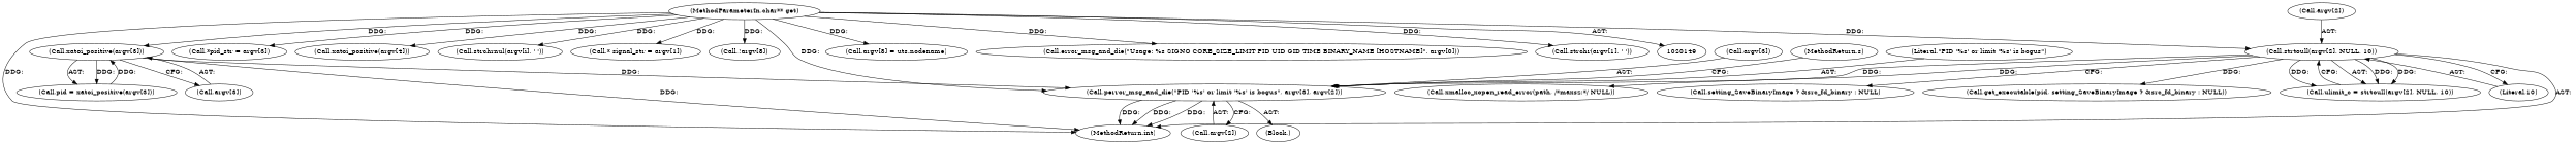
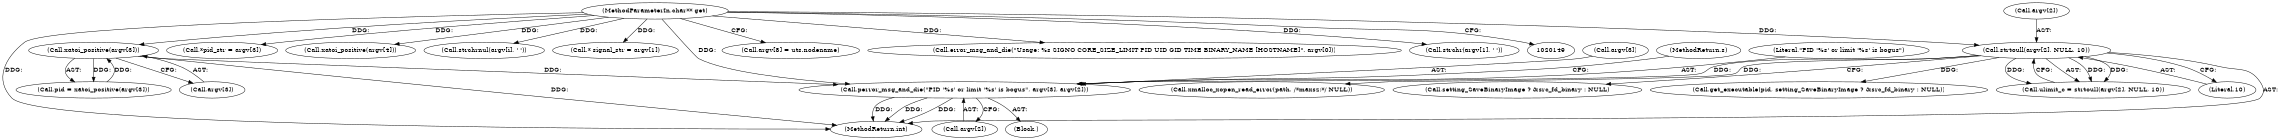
  digraph {
    n1 [label="(Call,perror_msg_and_die(\"PID '%s' or limit '%s' is bogus\", argv[3], argv[2]))"]
    n2 [label="(Call,argv[2])"]
    n3 [label="(Block,)"]
    n4 [label="(MethodReturn,int)"]
    n5 [label="(Call,xatoi_positive(argv[3]))"]
    n6 [label="(Call,pid = xatoi_positive(argv[3]))"]
    n7 [label="(Call,argv[3])"]
    n8 [label="(MethodParameterIn,char** get)"]
    n9 [label="(Call,strtoull(argv[2], NULL, 10))"]
    n10 [label="(Call,*pid_str = argv[3])"]
    n11 [label="(Call,xatoi_positive(argv[4]))"]
    n12 [label="(Call,strchrnul(argv[i], ' '))"]
    n13 [label="(Call,* signal_str = argv[1])"]
-   n14 [label="(Call,!argv[8])"]
    n15 [label="(Call,argv[8] = uts.nodename)"]
    n16 [label="(Call,error_msg_and_die(\"Usage: %s SIGNO CORE_SIZE_LIMIT PID UID GID TIME BINARY_NAME [HOSTNAME]\", argv[0]))"]
    n17 [label="(Call,strchr(argv[1], ' '))"]
    n18 [label=1020149]
    n19 [label="(Call,setting_SaveBinaryImage ? &src_fd_binary : NULL)"]
    n20 [label="(Call,get_executable(pid, setting_SaveBinaryImage ? &src_fd_binary : NULL))"]
    n21 [label="(Call,ulimit_c = strtoull(argv[2], NULL, 10))"]
    n22 [label="(Literal,10)"]
    n23 [label="(Call,xmalloc_xopen_read_error(path, /*maxsz:*/ NULL))"]
    n24 [label="(Call,argv[2])"]
    n25 [label="(Call,argv[3])"]
    n26 [label="(MethodReturn,s)"]
    n27 [label="(Literal,\"PID '%s' or limit '%s' is bogus\")"]
    n1 -> n2 [label="CFG: "]
    n1 -> n3 [label="AST: "]
    n1 -> n4 [label="DDG: "]
    n1 -> n4 [label="DDG: "]
    n1 -> n4 [label="DDG: "]
    n2 -> n1 [label="AST: "]
    n5 -> n1 [label="DDG: "]
    n5 -> n4 [label="DDG: "]
    n5 -> n6 [label="AST: "]
    n5 -> n6 [label="DDG: "]
    n5 -> n7 [label="CFG: "]
    n6 -> n5 [label="DDG: "]
    n7 -> n5 [label="AST: "]
    n8 -> n1 [label="DDG: "]
    n8 -> n4 [label="DDG: "]
    n8 -> n5 [label="DDG: "]
    n8 -> n9 [label="DDG: "]
    n8 -> n10 [label="DDG: "]
    n8 -> n11 [label="DDG: "]
    n8 -> n12 [label="DDG: "]
    n8 -> n13 [label="DDG: "]
-   n8 -> n14 [label="DDG: "]
-   n8 -> n15 [label="DDG: "]
+   n8 -> n15 [label="CFG: "]
    n8 -> n16 [label="DDG: "]
    n8 -> n17 [label="DDG: "]
-   n8 -> n18 [label="AST: "]
+   n8 -> n18 [label="CFG: "]
    n9 -> n1 [label="DDG: "]
    n9 -> n4 [label="AST: "]
    n9 -> n19 [label="CFG: "]
    n9 -> n20 [label="DDG: "]
    n9 -> n21 [label="AST: "]
    n9 -> n21 [label="DDG: "]
    n9 -> n21 [label="DDG: "]
    n9 -> n21 [label="DDG: "]
    n9 -> n22 [label="CFG: "]
    n9 -> n23 [label="DDG: "]
    n21 -> n9 [label="CFG: "]
    n22 -> n9 [label="AST: "]
    n24 -> n9 [label="AST: "]
    n25 -> n1 [label="AST: "]
    n26 -> n1 [label="CFG: "]
    n27 -> n1 [label="AST: "]
  }
